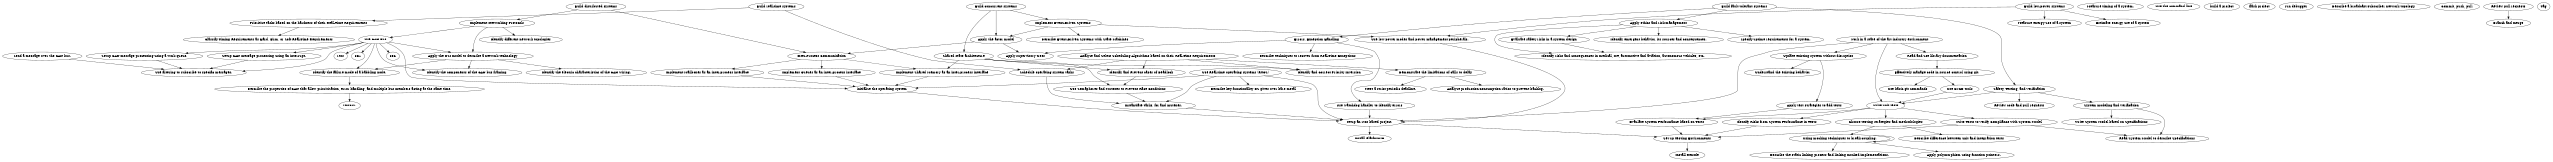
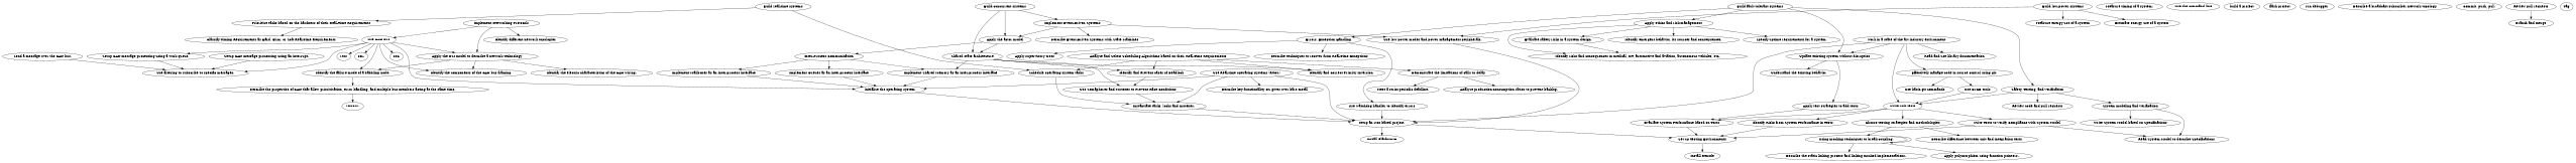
  digraph {
    n1 [label="Build real-time systems"]
    n2 [label="Build concurrent systems"]
    n3 [label="Build fault tolerant systems"]
    n4 [label="Build low-power systems"]
-   n5 [label="Build distributed systems"]
    n6 [label="Schedule operating system tasks"]
    n7 [label="Prioritize tasks based on the hardness of their Real-Time Requirements"]
    n8 [label="Apply the actor model"]
    n9 [label="Shared state architecture"]
    n10 [label="Implement Event-Driven Systems"]
    n11 [label="Errors, Exception Handling"]
    n12 [label="Apply ethics and risk management"]
    n13 [label="Safety, Testing, and Verification"]
    n14 [label="Update existing system without disruption"]
    n15 [label="Use low power modes and power management peripherals."]
    n16 [label="Estimate energy use of a system"]
    n17 [label="Measure energy use of a system"]
    n18 [label="Inter-Process Communication"]
    n19 [label="Implement Networking Protocols"]
-   n20 [label="Instantiate tasks, for and mutexes."]
+   n20 [label="Instantiate tasks, locks and mutexes."]
    n21 [label="Classify Timing Requirements as Hard, Firm, or Soft Real-Time Requirements"]
    n22 [label="setup an rtos based project."]
    n23 [label="Analyze and Select Scheduling Algorithms based on their Real-Time Requirements"]
    n24 [label="Identify and Correct Priority Inversion"]
    n25 [label="Identify and Prevent cases of Deadlock"]
    n26 [label="Demonstrate the limitations of calls to delay."]
    n27 [label="Use Semaphores and Mutexes to Prevent Race Conditions"]
    n28 [label="Meet a strict periodic deadline."]
    n29 [label="Analyze production/consumption ratios to prevent backlog."]
    n30 [label="Measure timing of a system."]
    n31 [label="Install PlatformIO"]
    n32 [label="Set up Testing Environments"]
    n33 [label="Use Real-time operating systems (RTOS)"]
    n34 [label="Describe key functionality OS gives over bare metal"]
    n35 [label="initialize the operating system"]
    n36 [label="Install Renode"]
    n37 [label="Use the command line"]
    n38 [label="build a project"]
    n39 [label="flash project"]
    n40 [label="run debugger"]
    n41 [label="Apply supervisory trees"]
    n42 [label="Implement Shared Memory as an inter-process interface"]
    n43 [label="Describe Event-Driven Systems with State Machines"]
    n44 [label="Implement Queues as an inter-process interface"]
    n45 [label="Implement Mailboxes as an inter-process interface"]
    n46 [label="Use watchdog handler to identify errors"]
    n47 [label="Describe techniques to recover from Real-Time Exceptions"]
    n48 [label="Identify risks and consequences in medical, IoT, automotive and aviation, autonomous vehicles, etc."]
    n49 [label="Evaluate safety risks in a system design"]
    n50 [label="Specify uptime requirements for a system."]
    n51 [label="Identify emergent behavior, its sources and consequences."]
    n52 [label="System modeling and verification"]
    n53 [label="Write unit tests"]
    n54 [label="Review code and pull requests"]
    n55 [label="Understand the existing behavior"]
    n56 [label="Apply test strategies to add tests"]
    n57 [label="Write System Model based on Specifications"]
    n58 [label="Read System Model to describe Specifications"]
    n59 [label="Choose testing strategies and methodologies"]
    n60 [label="Write Tests to Verify Compliance with System Model"]
    n61 [label="Evaulate System Performance based on Tests"]
    n62 [label="Identify Risks from System Performance in Tests"]
    n63 [label="Describe difference between unit and integration tests"]
    n64 [label="Using mocking techniques to break coupling."]
    n65 [label="Apply polymorphism using function pointers."]
    n66 [label="Describe the static linking process and linking mocked implementations."]
    n67 [label="Identify different network topologies"]
    n68 [label="Apply the OSI model to describe a network technology"]
    n69 [label="Use CAN Bus"]
    n70 [label="Identify the failure mode of a babbling node."]
    n71 [label="Identify the components of the CAN bus framing."]
    n72 [label="Identify the electric characteristics of the CAN wiring."]
    rtos
    851
    n75 [label="Use filtering to subscribe to specific messages."]
    n76 [label="Setup CAN message processing using a work queue."]
    n77 [label="Setup CAN message processing using an interrupt."]
    856
    n79 [label="Describe the properties of CAN that allow prioritization, error handling, and multiple bus members acting at the same time."]
    rtos841
    n81 [label="Describe a broadcast/subscriber network topology."]
    n82 [label="Send a message over the CAN bus."]
    n83 [label="Work in a state of the art industry environment"]
    n84 [label="Effectively manage code in source control using git."]
    n85 [label="Read and use library documentation"]
    n86 [label="Use basic git commands"]
    n87 [label="Use CI/CD tools"]
    n88 [label="Commit, push, pull"]
    n89 [label="Branch and merge"]
    n90 [label=Tag]
    n91 [label="Review pull requests"]
    subgraph sub_1 {
      rank=same
      n1
      n2
      n3
      n4
-     n5
    }
    n1 -> n6
    n1 -> n7
    n2 -> n8
    n2 -> n9
    n2 -> n10
    n3 -> n11
    n3 -> n12
    n3 -> n13
+   n3 -> n14
    n4 -> n15
    n4 -> n16
    n4 -> n17
-   n5 -> n18
-   n5 -> n19
    n6 -> n20
    n7 -> n21
    n8 -> n18
-   n8 -> n41
+   n8 -> n9
    n9 -> n24
    n9 -> n25
    n9 -> n27
    n9 -> n42
    n10 -> n8
    n10 -> n15
    n10 -> n43
    n11 -> n41
    n11 -> n46
    n11 -> n47
    n12 -> n48
    n12 -> n49
    n12 -> n50
    n12 -> n51
    n13 -> n52
    n13 -> n53
    n13 -> n54
    n14 -> n55
    n14 -> n56
    n15 -> n22
    n18 -> n42
    n18 -> n44
    n18 -> n45
    n19 -> n67
    n19 -> n68
    n19 -> n69
    n20 -> n22
    n22 -> n31
    n22 -> n32
    n23 -> n6
    n23 -> n24
    n23 -> n25
    n23 -> n26
    n25 -> n27
    n26 -> n28
    n26 -> n29
    n27 -> n20
    n32 -> n36
    n33 -> n20
    n33 -> n22
    n33 -> n34
    n33 -> n35
    n35 -> n22
    n42 -> n35
    n44 -> n35
    n45 -> n35
    n46 -> n22
    n49 -> n48
    n52 -> n57
    n52 -> n58
    n53 -> n59
    n53 -> n60
    n53 -> n61
    n53 -> n62
    n56 -> n61
    n59 -> n63
    n59 -> n64
    n60 -> n32
    n60 -> n58
    n61 -> n32
    n62 -> n32
    n64 -> n64
    n64 -> n65
    n64 -> n66
    n68 -> n70
    n68 -> n71
    n68 -> n72
    n69 -> n35
    n69 -> n68
    n69 -> n70
    n69 -> n71
    n69 -> rtos
    n69 -> 851
    n69 -> n75
    n69 -> n76
-   n69 -> n77
    n69 -> 856
    n70 -> n79
    n76 -> n75
    n77 -> n75
    n79 -> rtos841
    n82 -> n75
    n83 -> n14
    n83 -> n22
    n83 -> n53
-   n85 -> n84
+   n83 -> n84
    n83 -> n85
    n84 -> n86
    n84 -> n87
    n87 -> n53
    n91 -> n89
  }
